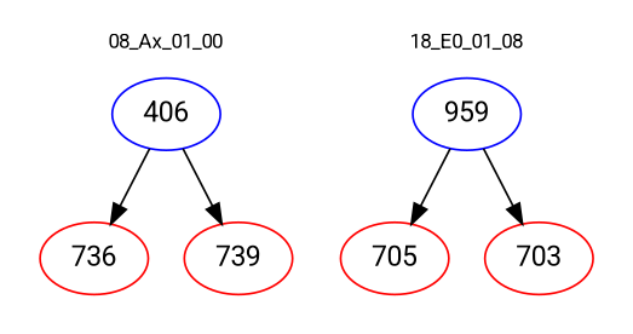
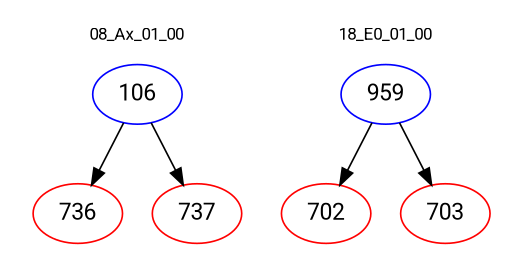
  digraph {
    fontname=Roboto
    node [color=red fontname=Roboto]
    edge [color=black fontname=Roboto]
-   n1 [color=blue label=406]
+   n1 [color=blue label=106]
    n2 [label=736]
-   n3 [label=739]
+   n3 [label=737]
    n4 [color=blue label=959]
-   n5 [label=705]
+   n5 [label=702]
    n6 [label=703]
    subgraph cluster_1 {
      color=white
      fontsize=10
      label="08_Ax_01_00"
      n1
      n2
      n3
    }
    subgraph cluster_2 {
      color=white
      fontsize=10
-     label="18_E0_01_08"
+     label="18_E0_01_00"
      n4
      n5
      n6
    }
    n1 -> n2
    n1 -> n3
    n4 -> n5
    n4 -> n6
  }
